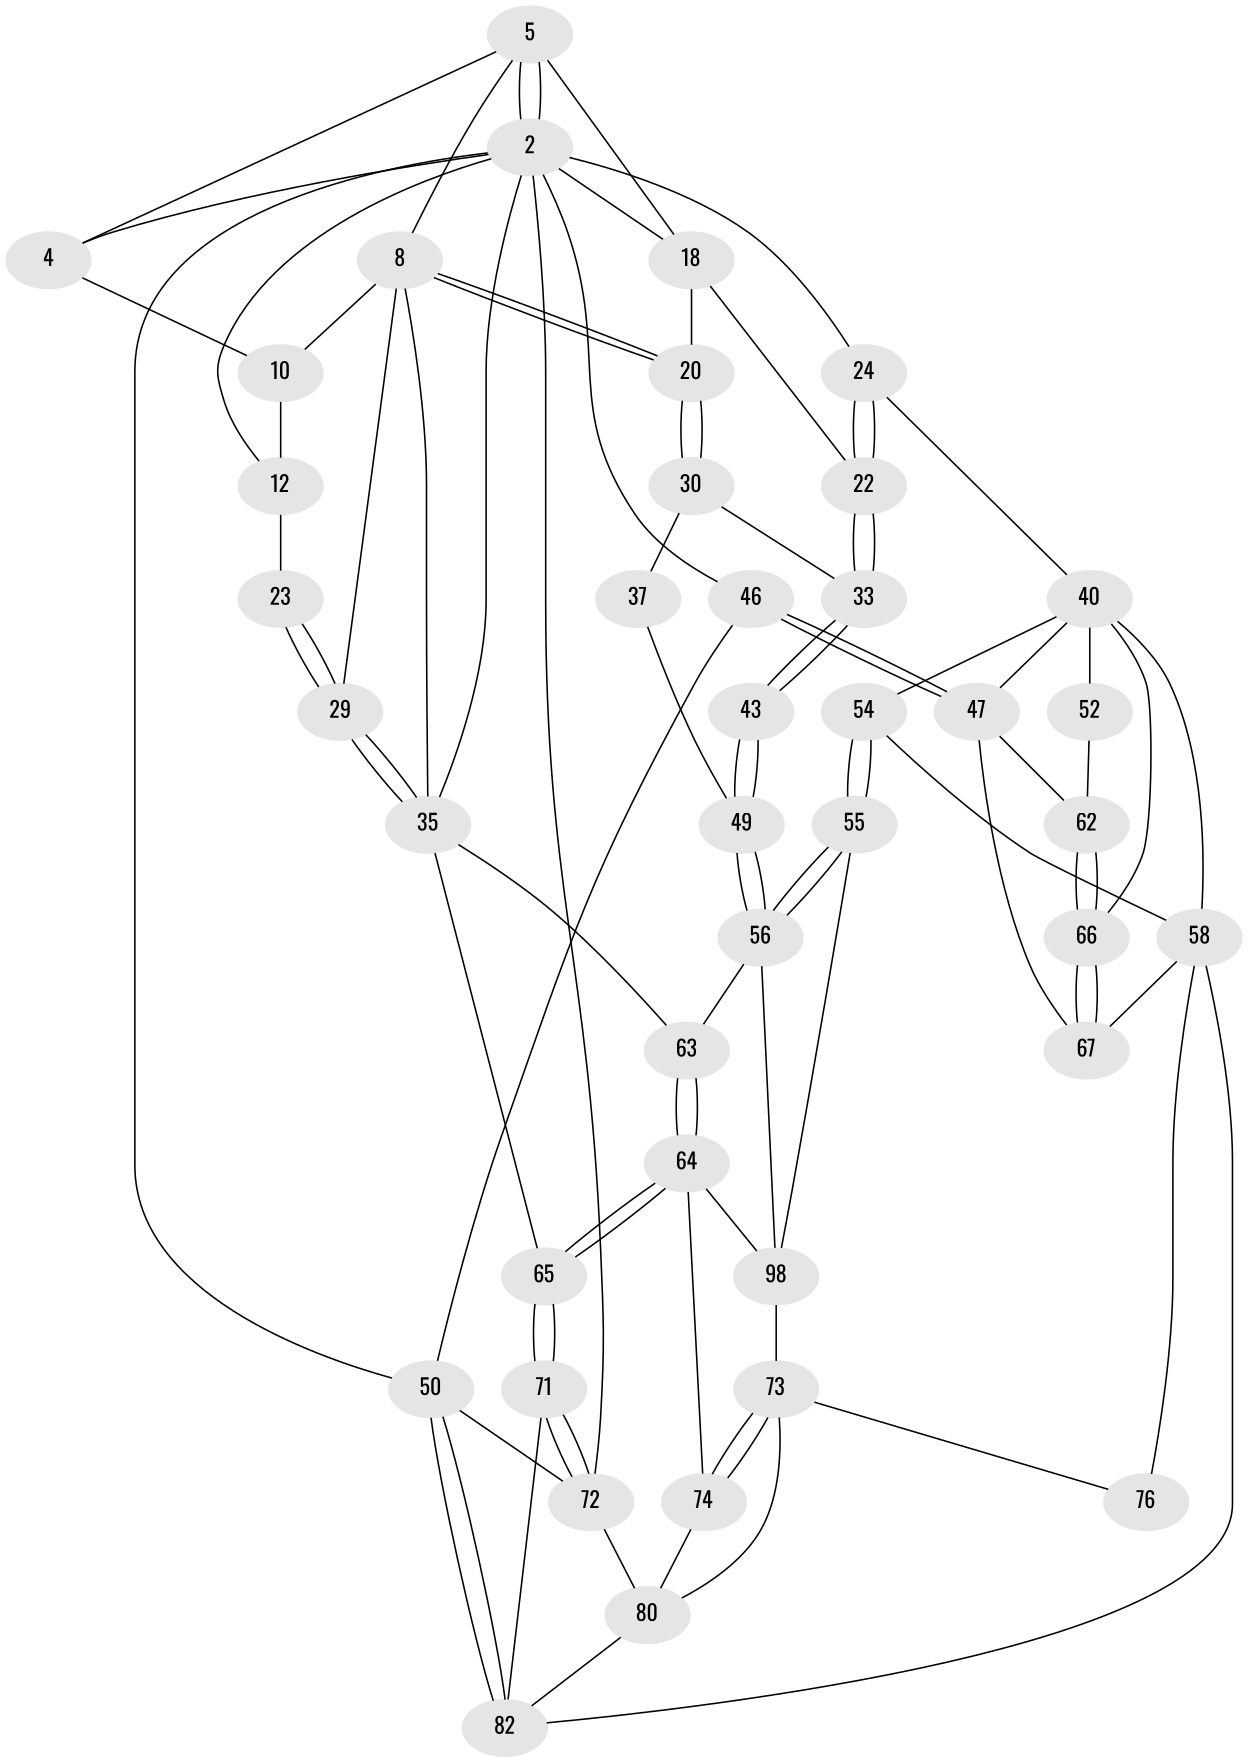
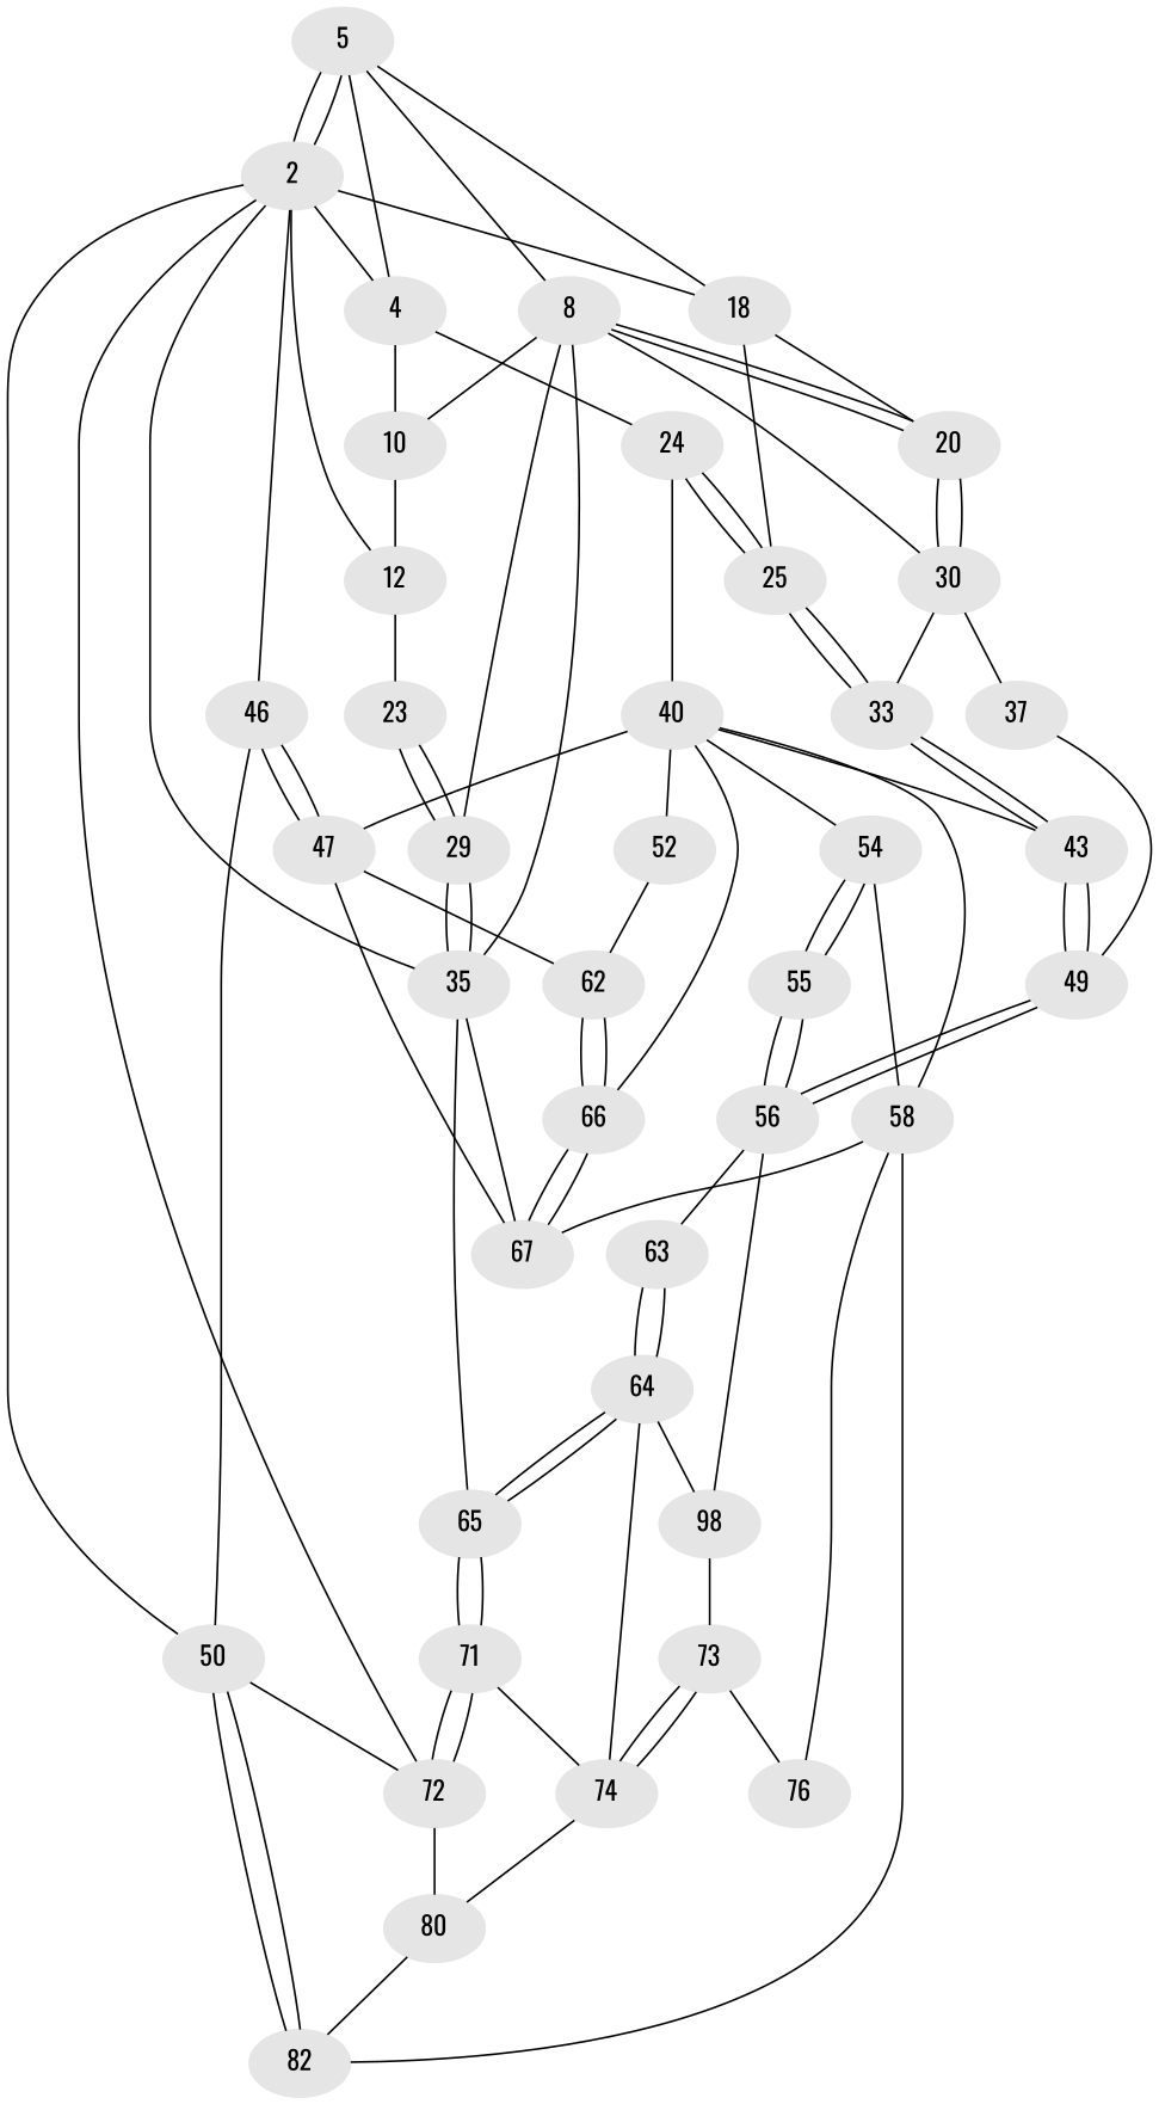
  graph {
    fontname=Oswald
    node [color=gray90 fontname=Oswald style=filled]
    edge [fontname=Oswald]
    n1 [label=5 super="+6"]
    2 [super="+3+15"]
    4 [super="+5"]
    8 [super="+9"]
    18 [super="+19"]
    12 [super="+13+22"]
    24 [super="+27"]
    35 [super="+36+39"]
    46
    50 [super="+51"]
    72
    10 [super="+11"]
    20
    29
    30 [super="+34+31"]
-   25 [label=22]
+   25
    23
    40 [super="+48+41"]
    63
    65
    47
    82
    80 [super="+81+83"]
    33
    37 [super="+44"]
    43
    52
    54
    58 [super="+59+78"]
    66
    49
    64 [super="+69"]
    71
    56 [super="+60"]
    62
    67
    55
    76
    n39 [label=98 super="+70"]
    73 [super="+77"]
    74 [super="+75"]
    n1 -- 2 [weight=2]
    n1 -- 2
    n1 -- 4
    n1 -- 8
    n1 -- 18
    2 -- 4
    2 -- 18
    2 -- 12
-   2 -- 24 [weight=2]
+   4 -- 24 [weight=2]
    2 -- 35
    2 -- 46
    2 -- 50
    2 -- 72
    4 -- 10
    8 -- 35
    8 -- 10
    8 -- 20
    8 -- 20
    8 -- 29
+   8 -- 30
    18 -- 20
    18 -- 25
    12 -- 23 [weight=2]
    24 -- 25
    24 -- 25
    24 -- 40
-   35 -- 63
+   35 -- 67
    35 -- 65
    46 -- 50
    46 -- 47
    46 -- 47
    50 -- 72
    50 -- 82
    50 -- 82
    72 -- 80
    10 -- 12 [weight=2]
    20 -- 30
    20 -- 30
    29 -- 35
    29 -- 35
    30 -- 33
    30 -- 37 [weight=2]
    25 -- 33
    25 -- 33
    23 -- 29
    23 -- 29
    40 -- 47
+   40 -- 43
    40 -- 52 [weight=2]
    40 -- 54
    40 -- 58
    40 -- 66
    63 -- 64
    63 -- 64
    65 -- 71
    65 -- 71
    47 -- 62
    47 -- 67
    80 -- 82
    33 -- 43
    33 -- 43
    37 -- 49
    43 -- 49
    43 -- 49
    52 -- 62
    54 -- 58
    54 -- 55
    54 -- 55
    58 -- 82
    58 -- 67
    58 -- 76 [weight=2]
    66 -- 67
    66 -- 67
    49 -- 56
    49 -- 56
    64 -- 65
    64 -- 65
    64 -- n39
    64 -- 74
    71 -- 72
    71 -- 72
-   71 -- 82
+   71 -- 74
    56 -- 63
    56 -- n39
    62 -- 66
    62 -- 66
    55 -- 56
    55 -- 56
-   55 -- n39
    n39 -- 73
-   73 -- 80
    73 -- 76
    73 -- 74
    73 -- 74
    74 -- 80
  }
